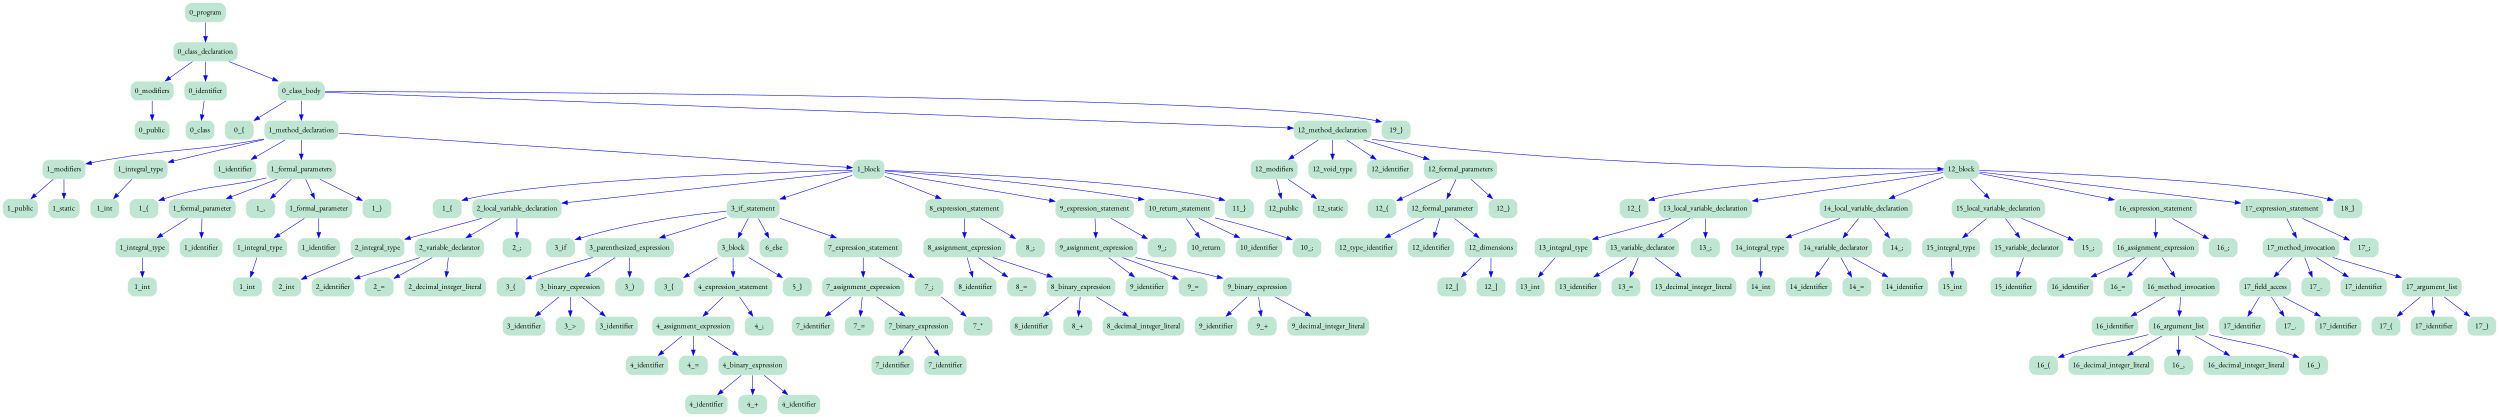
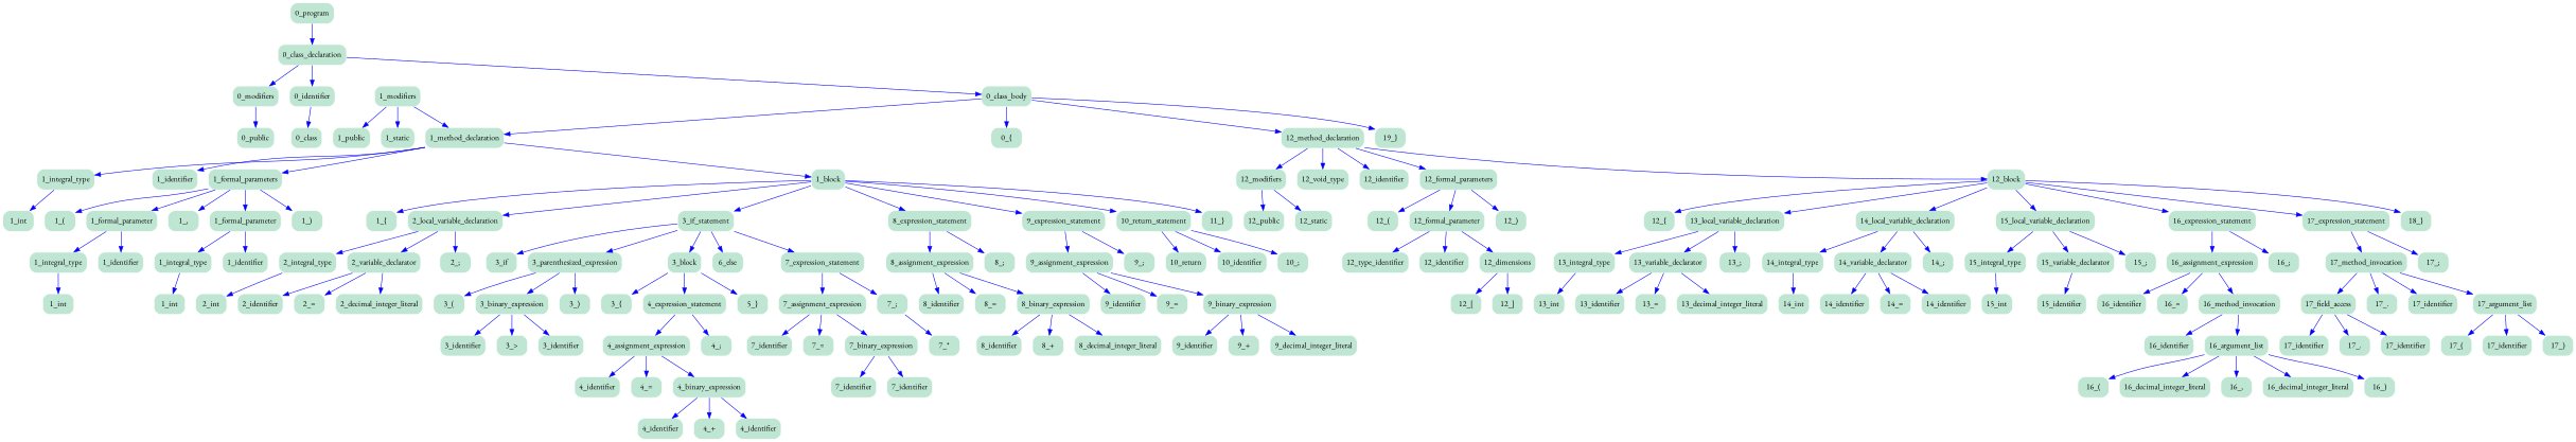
  digraph {
    fontname="EB Garamond"
    node [color=white fillcolor="#BFE6D3" fontname="EB Garamond" shape=box style="rounded, filled"]
    edge [color=blue edge_type=CST_edge fontname="EB Garamond" shape=vee]
    n1 [label="0_program"]
    n2 [label="0_class_declaration"]
    n3 [label="0_modifiers"]
    n4 [label="0_identifier"]
    n5 [label="0_class_body"]
    n6 [label="0_public"]
    n7 [label="0_class"]
    n8 [label="0_{"]
    n9 [label="1_method_declaration"]
    n10 [label="12_method_declaration"]
    n11 [label="19_}"]
    n12 [label="1_modifiers"]
    n13 [label="1_integral_type"]
    n14 [label="1_identifier"]
    n15 [label="1_formal_parameters"]
    n16 [label="1_block"]
    n17 [label="12_modifiers"]
    n18 [label="12_void_type"]
    n19 [label="12_identifier"]
    n20 [label="12_formal_parameters"]
    n21 [label="12_block"]
    n22 [label="1_public"]
    n23 [label="1_static"]
    n24 [label="1_int"]
    n25 [label="1_("]
    n26 [label="1_formal_parameter"]
    n27 [label="1_,"]
    n28 [label="1_formal_parameter"]
    n29 [label="1_)"]
    n30 [label="1_{"]
    n31 [label="2_local_variable_declaration"]
    n32 [label="3_if_statement"]
    n33 [label="8_expression_statement"]
    n34 [label="9_expression_statement"]
    n35 [label="10_return_statement"]
    n36 [label="11_}"]
    n37 [label="1_integral_type"]
    n38 [label="1_identifier"]
    n39 [label="1_integral_type"]
    n40 [label="1_identifier"]
    n41 [label="1_int"]
    n42 [label="1_int"]
    n43 [label="2_integral_type"]
    n44 [label="2_variable_declarator"]
    n45 [label="2_;"]
    n46 [label="3_if"]
    n47 [label="3_parenthesized_expression"]
    n48 [label="3_block"]
    n49 [label="6_else"]
    n50 [label="7_expression_statement"]
    n51 [label="8_assignment_expression"]
    n52 [label="8_;"]
    n53 [label="9_assignment_expression"]
    n54 [label="9_;"]
    n55 [label="10_return"]
    n56 [label="10_identifier"]
    n57 [label="10_;"]
    n58 [label="2_int"]
    n59 [label="2_identifier"]
    n60 [label="2_="]
    n61 [label="2_decimal_integer_literal"]
    n62 [label="3_("]
    n63 [label="3_binary_expression"]
    n64 [label="3_)"]
    n65 [label="3_{"]
    n66 [label="4_expression_statement"]
    n67 [label="5_}"]
    n68 [label="7_assignment_expression"]
    n69 [label="7_;"]
    n70 [label="3_identifier"]
    n71 [label="3_>"]
    n72 [label="3_identifier"]
    n73 [label="4_assignment_expression"]
    n74 [label="4_;"]
    n75 [label="4_identifier"]
    n76 [label="4_="]
    n77 [label="4_binary_expression"]
    n78 [label="4_identifier"]
    n79 [label="4_+"]
    n80 [label="4_identifier"]
    n81 [label="7_identifier"]
    n82 [label="7_="]
    n83 [label="7_binary_expression"]
    n84 [label="7_*"]
    n85 [label="7_identifier"]
    n86 [label="7_identifier"]
    n87 [label="8_identifier"]
    n88 [label="8_="]
    n89 [label="8_binary_expression"]
    n90 [label="8_identifier"]
    n91 [label="8_+"]
    n92 [label="8_decimal_integer_literal"]
    n93 [label="9_identifier"]
    n94 [label="9_="]
    n95 [label="9_binary_expression"]
    n96 [label="9_identifier"]
    n97 [label="9_+"]
    n98 [label="9_decimal_integer_literal"]
    n99 [label="12_public"]
    n100 [label="12_static"]
    n101 [label="12_("]
    n102 [label="12_formal_parameter"]
    n103 [label="12_)"]
    n104 [label="12_{"]
    n105 [label="13_local_variable_declaration"]
    n106 [label="14_local_variable_declaration"]
    n107 [label="15_local_variable_declaration"]
    n108 [label="16_expression_statement"]
    n109 [label="17_expression_statement"]
    n110 [label="18_}"]
    n111 [label="12_type_identifier"]
    n112 [label="12_identifier"]
    n113 [label="12_dimensions"]
    n114 [label="12_["]
    n115 [label="12_]"]
    n116 [label="13_integral_type"]
    n117 [label="13_variable_declarator"]
    n118 [label="13_;"]
    n119 [label="14_integral_type"]
    n120 [label="14_variable_declarator"]
    n121 [label="14_;"]
    n122 [label="15_integral_type"]
    n123 [label="15_variable_declarator"]
    n124 [label="15_;"]
    n125 [label="16_assignment_expression"]
    n126 [label="16_;"]
    n127 [label="17_method_invocation"]
    n128 [label="17_;"]
    n129 [label="13_int"]
    n130 [label="13_identifier"]
    n131 [label="13_="]
    n132 [label="13_decimal_integer_literal"]
    n133 [label="14_int"]
    n134 [label="14_identifier"]
    n135 [label="14_="]
    n136 [label="14_identifier"]
    n137 [label="15_int"]
    n138 [label="15_identifier"]
    n139 [label="16_identifier"]
    n140 [label="16_="]
    n141 [label="16_method_invocation"]
    n142 [label="16_identifier"]
    n143 [label="16_argument_list"]
    n144 [label="16_("]
    n145 [label="16_decimal_integer_literal"]
    n146 [label="16_,"]
    n147 [label="16_decimal_integer_literal"]
    n148 [label="16_)"]
    n149 [label="17_field_access"]
    n150 [label="17_."]
    n151 [label="17_identifier"]
    n152 [label="17_argument_list"]
    n153 [label="17_identifier"]
    n154 [label="17_."]
    n155 [label="17_identifier"]
    n156 [label="17_("]
    n157 [label="17_identifier"]
    n158 [label="17_)"]
    n1 -> n2
    n2 -> n3
    n2 -> n4
    n2 -> n5
    n3 -> n6
    n4 -> n7
    n5 -> n8
    n5 -> n9
    n5 -> n10
    n5 -> n11
-   n9 -> n12
+   n12 -> n9
    n9 -> n13
    n9 -> n14
    n9 -> n15
    n9 -> n16
    n10 -> n17
    n10 -> n18
    n10 -> n19
    n10 -> n20
    n10 -> n21
    n12 -> n22
    n12 -> n23
    n13 -> n24
    n15 -> n25
    n15 -> n26
    n15 -> n27
    n15 -> n28
    n15 -> n29
    n16 -> n30
    n16 -> n31
    n16 -> n32
    n16 -> n33
    n16 -> n34
    n16 -> n35
    n16 -> n36
    n17 -> n99
    n17 -> n100
    n20 -> n101
    n20 -> n102
    n20 -> n103
    n21 -> n104
    n21 -> n105
    n21 -> n106
    n21 -> n107
    n21 -> n108
    n21 -> n109
    n21 -> n110
    n26 -> n37
    n26 -> n38
    n28 -> n39
    n28 -> n40
    n31 -> n43
    n31 -> n44
    n31 -> n45
    n32 -> n46
    n32 -> n47
    n32 -> n48
    n32 -> n49
    n32 -> n50
    n33 -> n51
    n33 -> n52
    n34 -> n53
    n34 -> n54
    n35 -> n55
    n35 -> n56
    n35 -> n57
    n37 -> n41
    n39 -> n42
    n43 -> n58
    n44 -> n59
    n44 -> n60
    n44 -> n61
    n47 -> n62
    n47 -> n63
    n47 -> n64
    n48 -> n65
    n48 -> n66
    n48 -> n67
    n50 -> n68
    n50 -> n69
    n51 -> n87
    n51 -> n88
    n51 -> n89
    n53 -> n93
    n53 -> n94
    n53 -> n95
    n63 -> n70
    n63 -> n71
    n63 -> n72
    n66 -> n73
    n66 -> n74
    n68 -> n81
    n68 -> n82
    n68 -> n83
    n69 -> n84
    n73 -> n75
    n73 -> n76
    n73 -> n77
    n77 -> n78
    n77 -> n79
    n77 -> n80
    n83 -> n85
    n83 -> n86
    n89 -> n90
    n89 -> n91
    n89 -> n92
    n95 -> n96
    n95 -> n97
    n95 -> n98
    n102 -> n111
    n102 -> n112
    n102 -> n113
    n105 -> n116
    n105 -> n117
    n105 -> n118
    n106 -> n119
    n106 -> n120
    n106 -> n121
    n107 -> n122
    n107 -> n123
    n107 -> n124
    n108 -> n125
    n108 -> n126
    n109 -> n127
    n109 -> n128
    n113 -> n114
    n113 -> n115
    n116 -> n129
    n117 -> n130
    n117 -> n131
    n117 -> n132
    n119 -> n133
    n120 -> n134
    n120 -> n135
    n120 -> n136
    n122 -> n137
    n123 -> n138
    n125 -> n139
    n125 -> n140
    n125 -> n141
    n127 -> n149
    n127 -> n150
    n127 -> n151
    n127 -> n152
    n141 -> n142
    n141 -> n143
    n143 -> n144
    n143 -> n145
    n143 -> n146
    n143 -> n147
    n143 -> n148
    n149 -> n153
    n149 -> n154
    n149 -> n155
    n152 -> n156
    n152 -> n157
    n152 -> n158
  }
